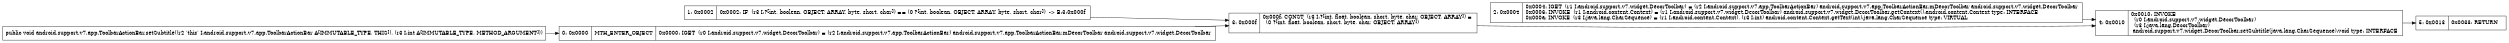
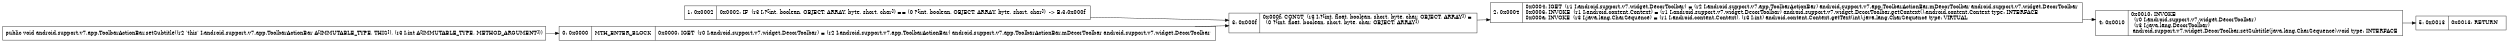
  digraph {
    rankdir=LR
    node [shape=record]
-   n1 [label="{0\:\ 0x0000|MTH_ENTER_OBJECT\l|0x0000: IGET  (r0 I:android.support.v7.widget.DecorToolbar) = (r2 I:android.support.v7.app.ToolbarActionBar) android.support.v7.app.ToolbarActionBar.mDecorToolbar android.support.v7.widget.DecorToolbar \l}"]
+   n1 [label="{0\:\ 0x0000|MTH_ENTER_BLOCK\l|0x0000: IGET  (r0 I:android.support.v7.widget.DecorToolbar) = (r2 I:android.support.v7.app.ToolbarActionBar) android.support.v7.app.ToolbarActionBar.mDecorToolbar android.support.v7.widget.DecorToolbar \l}"]
    n2 [label="{3\:\ 0x000f|0x000f: CONST  (r3 I:?[int, float, boolean, short, byte, char, OBJECT, ARRAY]) = \l  (0 ?[int, float, boolean, short, byte, char, OBJECT, ARRAY])\l \l}"]
    n3 [label="{1\:\ 0x0002|0x0002: IF  (r3 I:?[int, boolean, OBJECT, ARRAY, byte, short, char]) == (0 ?[int, boolean, OBJECT, ARRAY, byte, short, char])  \-\> B:3:0x000f \l}"]
    n4 [label="{2\:\ 0x0004|0x0004: IGET  (r1 I:android.support.v7.widget.DecorToolbar) = (r2 I:android.support.v7.app.ToolbarActionBar) android.support.v7.app.ToolbarActionBar.mDecorToolbar android.support.v7.widget.DecorToolbar \l0x0006: INVOKE  (r1 I:android.content.Context) = (r1 I:android.support.v7.widget.DecorToolbar) android.support.v7.widget.DecorToolbar.getContext():android.content.Context type: INTERFACE \l0x000a: INVOKE  (r3 I:java.lang.CharSequence) = (r1 I:android.content.Context), (r3 I:int) android.content.Context.getText(int):java.lang.CharSequence type: VIRTUAL \l}"]
    n5 [label="{4\:\ 0x0010|0x0010: INVOKE  \l  (r0 I:android.support.v7.widget.DecorToolbar)\l  (r3 I:java.lang.DecorToolbar)\l android.support.v7.widget.DecorToolbar.setSubtitle(java.lang.CharSequence):void type: INTERFACE \l}"]
-   n6 [label="{5\:\ 0x0013|0x0033: RETURN   \l}"]
+   n6 [label="{5\:\ 0x0013|0x0013: RETURN   \l}"]
    n7 [label="{public void android.support.v7.app.ToolbarActionBar.setSubtitle((r2 'this' I:android.support.v7.app.ToolbarActionBar A[IMMUTABLE_TYPE, THIS]), (r3 I:int A[IMMUTABLE_TYPE, METHOD_ARGUMENT])) }"]
    n1 -> n2
-   n2 -> n5
+   n2 -> n4
    n3 -> n2
    n4 -> n5
    n5 -> n6
    n7 -> n1
  }
